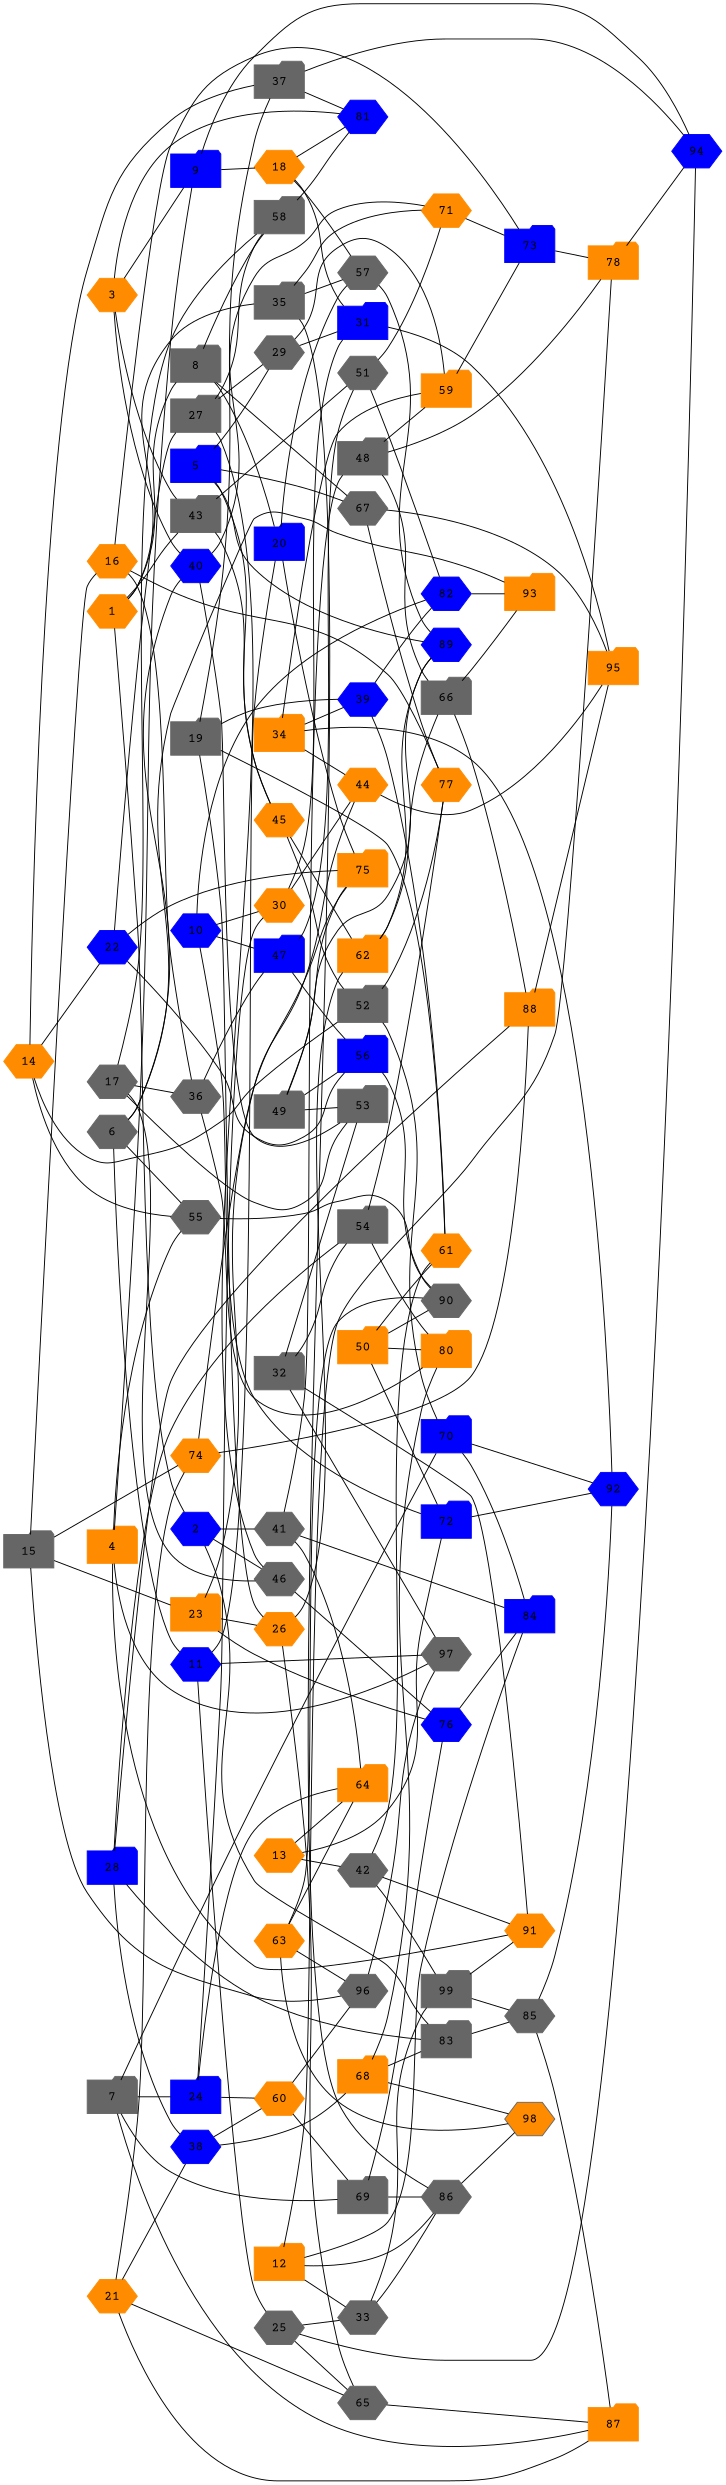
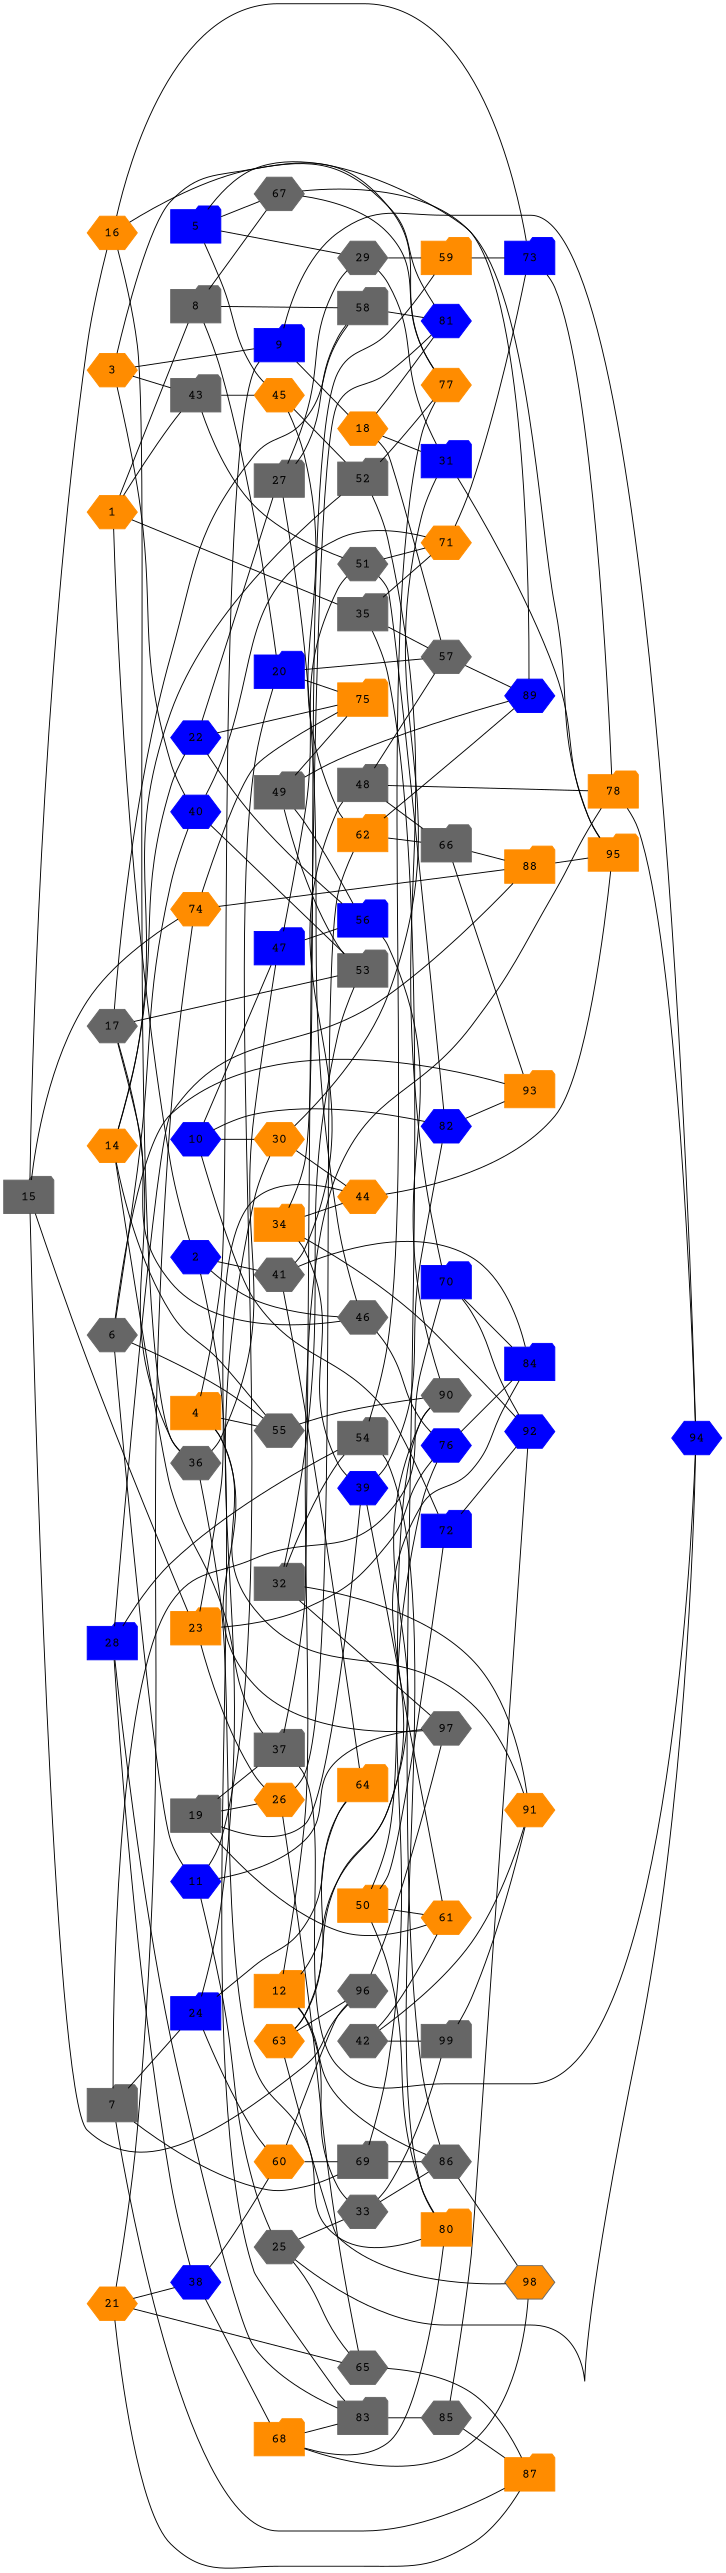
  graph {
    fontname="Courier Prime"
    rankdir=LR
    node [color=gray40 fontname="Courier Prime" shape=hexagon style=filled]
    edge [fontname="Courier Prime"]
    1 [color=darkorange]
    2 [color=blue]
    8 [shape=folder]
    35 [shape=folder]
    43 [shape=folder]
    41
    46
    83 [shape=folder]
    67
    20 [color=blue shape=folder]
    58 [shape=folder]
    57
    86
    71 [color=darkorange]
    45 [color=darkorange]
    51
    84 [color=blue shape=folder]
    64 [color=darkorange shape=folder]
    48 [shape=folder]
    76 [color=blue]
    85
    3 [color=darkorange]
    9 [color=blue shape=folder]
    40 [color=blue]
    81 [color=blue]
    18 [color=darkorange]
    94 [color=blue]
    53 [shape=folder]
    4 [color=darkorange shape=folder]
    55
    91 [color=darkorange]
    97
    90
    5 [color=blue shape=folder]
    29
    89 [color=blue]
    31 [color=blue shape=folder]
    59 [color=darkorange shape=folder]
    52 [shape=folder]
    62 [color=darkorange shape=folder]
    77 [color=darkorange]
    95 [color=darkorange shape=folder]
    6
    11 [color=blue]
    93 [color=darkorange shape=folder]
    25
    7 [shape=folder]
    24 [color=blue shape=folder]
    69 [shape=folder]
    70 [color=blue shape=folder]
    87 [color=darkorange shape=folder]
    30 [color=darkorange]
    60 [color=darkorange]
    92 [color=blue]
    75 [color=darkorange shape=folder]
    10 [color=blue]
    47 [color=blue shape=folder]
    72 [color=blue shape=folder]
    82 [color=blue]
    44 [color=darkorange]
    56 [color=blue shape=folder]
    33
    65
    12 [color=darkorange shape=folder]
    78 [color=darkorange shape=folder]
    n66 [label=99 shape=folder]
-   13 [color=darkorange]
    42
    61 [color=darkorange]
    98 [fillcolor=darkorange]
    14 [color=darkorange]
    22 [color=blue]
    37 [shape=folder]
    27 [shape=folder]
    15 [shape=folder]
    16 [color=darkorange]
    23 [color=darkorange shape=folder]
    74 [color=darkorange]
    96
    36
    73 [color=blue shape=folder]
    26 [color=darkorange]
    88 [color=darkorange shape=folder]
    80 [color=darkorange shape=folder]
    17
    19 [shape=folder]
    39 [color=blue]
    21 [color=darkorange]
    38 [color=blue]
    68 [color=darkorange shape=folder]
    66 [shape=folder]
    28 [color=blue shape=folder]
    54 [shape=folder]
    32 [shape=folder]
    34 [color=darkorange shape=folder]
    49 [shape=folder]
    50 [color=darkorange shape=folder]
    63 [color=darkorange]
    1 -- 2
    1 -- 8
    1 -- 35
    1 -- 43
    2 -- 41
    2 -- 46
    2 -- 83
    8 -- 67
    8 -- 20
    8 -- 58
    35 -- 57
    35 -- 86
    35 -- 71
    43 -- 45
    43 -- 51
    41 -- 84
    41 -- 64
    41 -- 48
    46 -- 76
    83 -- 85
    67 -- 77
    67 -- 95
    20 -- 57
    20 -- 75
    58 -- 81
    57 -- 89
    86 -- 98
    71 -- 73
    45 -- 52
    45 -- 62
    51 -- 71
    51 -- 82
-   48 -- 59
+   48 -- 57
    48 -- 78
    48 -- 66
    76 -- 84
    85 -- 87
    85 -- 92
    3 -- 43
    3 -- 9
    3 -- 40
    3 -- 81
    9 -- 18
    9 -- 94
    40 -- 71
    40 -- 53
    18 -- 57
    18 -- 81
    18 -- 31
    4 -- 9
    4 -- 55
    4 -- 91
    4 -- 97
    55 -- 90
    5 -- 67
    5 -- 45
    5 -- 29
    5 -- 89
    29 -- 31
    29 -- 59
    31 -- 95
    59 -- 73
    52 -- 77
    52 -- 70
    62 -- 89
    62 -- 66
    6 -- 40
    6 -- 55
    6 -- 11
    6 -- 93
    11 -- 20
    11 -- 97
    11 -- 25
    25 -- 94
    25 -- 33
    25 -- 65
    7 -- 24
    7 -- 69
    7 -- 70
    7 -- 87
    24 -- 64
    24 -- 30
    24 -- 60
    69 -- 86
    69 -- 76
    70 -- 84
    70 -- 92
    30 -- 31
    30 -- 44
    60 -- 69
    60 -- 96
    10 -- 30
    10 -- 47
    10 -- 72
    10 -- 82
    47 -- 51
    47 -- 56
    72 -- 92
    82 -- 93
    44 -- 95
    56 -- 90
    33 -- 86
    33 -- n66
    65 -- 87
    12 -- 86
    12 -- 84
    12 -- 33
    12 -- 78
    78 -- 94
-   n66 -- 85
    n66 -- 91
-   13 -- 64
-   13 -- 72
-   13 -- 42
    42 -- 91
    42 -- n66
    42 -- 61
    14 -- 55
    14 -- 52
    14 -- 22
    14 -- 37
    22 -- 75
    22 -- 56
    22 -- 27
    37 -- 81
    37 -- 94
    27 -- 46
    27 -- 58
    27 -- 29
    15 -- 16
    15 -- 23
    15 -- 74
    15 -- 96
    16 -- 77
    16 -- 36
    16 -- 73
    23 -- 76
    23 -- 44
    23 -- 26
    74 -- 75
    74 -- 88
    96 -- 97
    36 -- 47
    36 -- 80
    73 -- 78
    26 -- 62
    26 -- 65
    88 -- 95
    17 -- 46
    17 -- 58
    17 -- 53
    17 -- 36
    19 -- 61
    19 -- 37
    19 -- 26
    19 -- 39
    39 -- 82
    39 -- 61
    21 -- 87
    21 -- 65
    21 -- 74
    21 -- 38
    38 -- 60
    38 -- 68
    68 -- 83
    68 -- 98
    68 -- 80
    66 -- 93
    66 -- 88
    28 -- 83
    28 -- 88
    28 -- 38
    28 -- 54
    54 -- 77
    54 -- 80
    32 -- 53
    32 -- 91
    32 -- 97
    32 -- 54
    34 -- 59
    34 -- 92
    34 -- 44
    34 -- 39
    49 -- 53
    49 -- 89
    49 -- 75
    49 -- 56
    50 -- 90
    50 -- 72
    50 -- 61
    50 -- 80
    63 -- 64
    63 -- 90
    63 -- 98
    63 -- 96
  }
